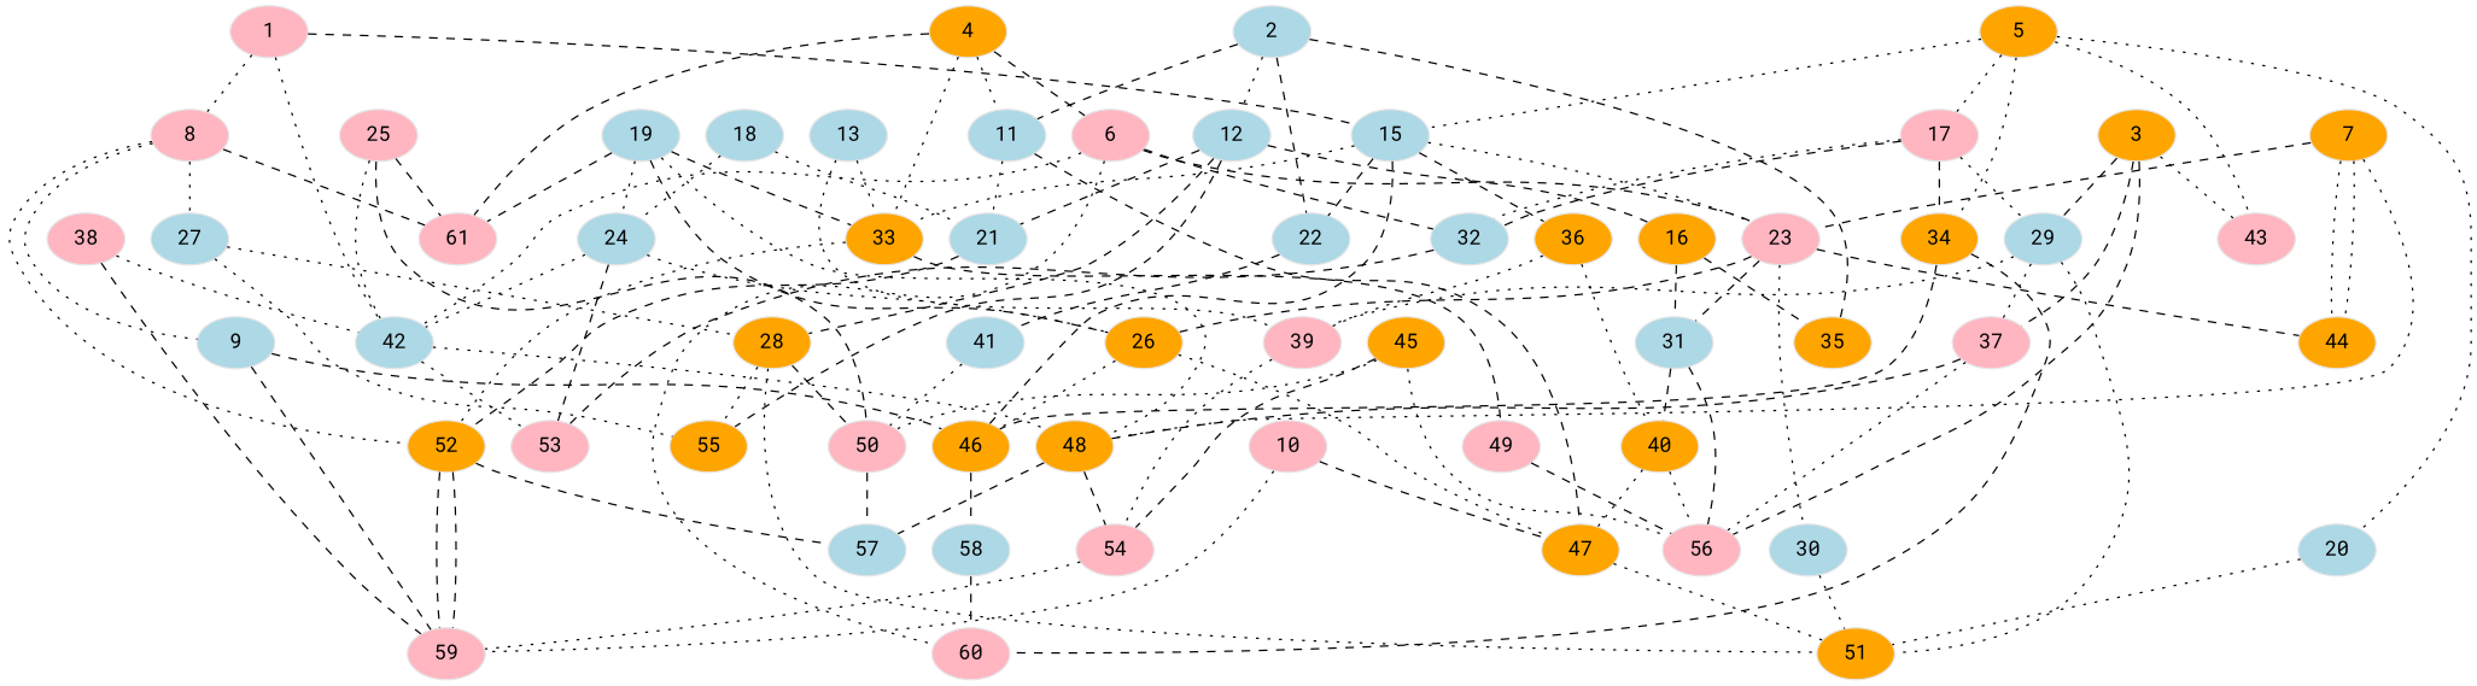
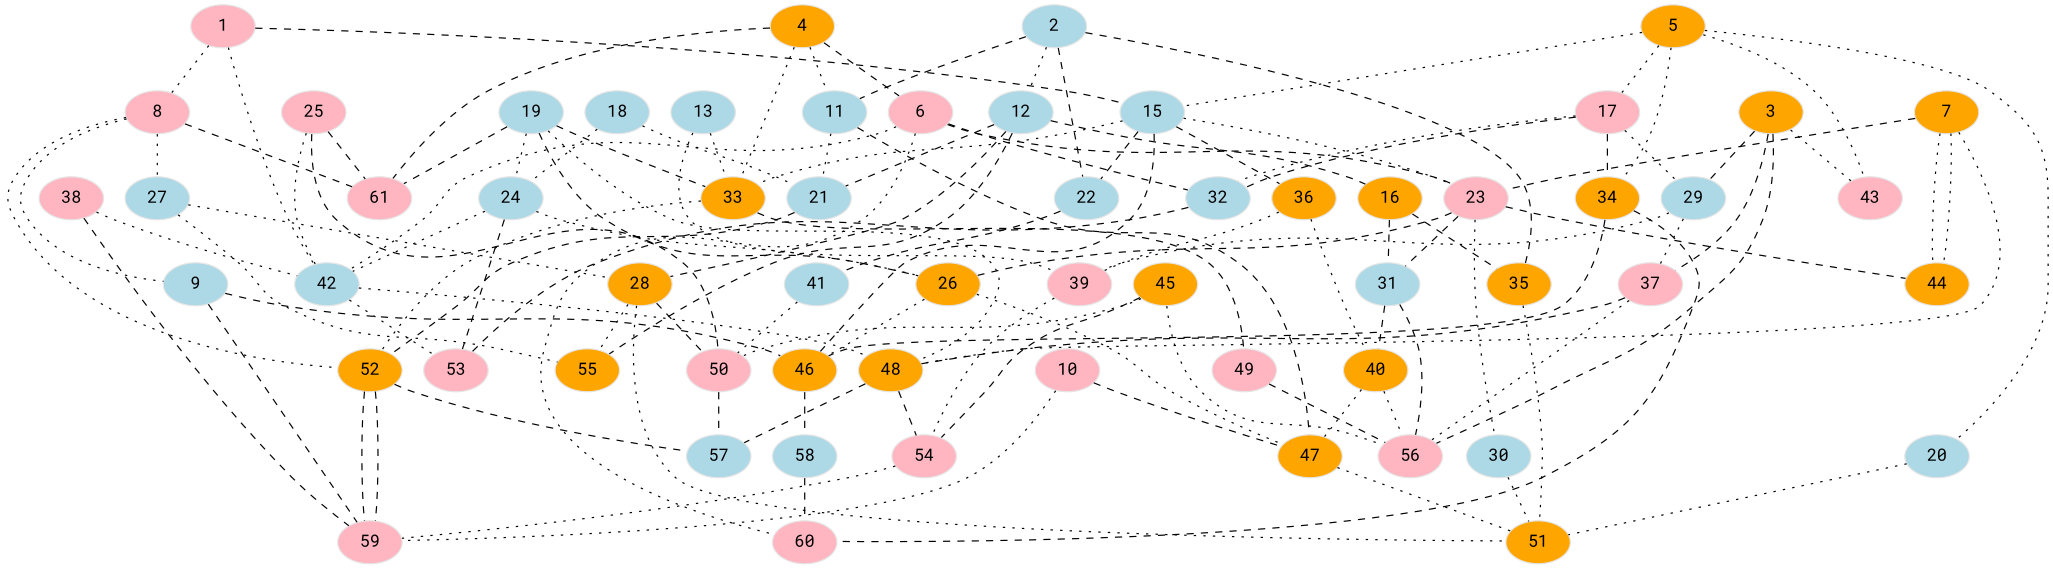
  graph {
    fontname="Roboto Mono"
    node [color=gray90 fillcolor=lightblue fontname="Roboto Mono" style=filled]
    edge [fontname="Roboto Mono" style=dotted]
    1 [fillcolor=lightpink]
    8 [fillcolor=lightpink]
    15
    42
    61 [fillcolor=lightpink]
    9
    27
    52 [fillcolor=orange]
    22
    33 [fillcolor=orange]
    23 [fillcolor=lightpink]
    46 [fillcolor=orange]
    36 [fillcolor=orange]
    48 [fillcolor=orange]
    53 [fillcolor=lightpink]
    2
    11
    12
    35 [fillcolor=orange]
    47 [fillcolor=orange]
    21
    16 [fillcolor=orange]
    28 [fillcolor=orange]
    55 [fillcolor=orange]
    41
    51 [fillcolor=orange]
    3 [fillcolor=orange]
    29
    37 [fillcolor=lightpink]
    43 [fillcolor=lightpink]
    56 [fillcolor=lightpink]
    39 [fillcolor=lightpink]
    4 [fillcolor=orange]
    6 [fillcolor=lightpink]
    32
    60 [fillcolor=lightpink]
    49 [fillcolor=lightpink]
    5 [fillcolor=orange]
    17 [fillcolor=lightpink]
    20
    34 [fillcolor=orange]
    44 [fillcolor=orange]
    30
    31
    26 [fillcolor=orange]
    7 [fillcolor=orange]
    54 [fillcolor=lightpink]
    57
    59 [fillcolor=lightpink]
    58
    10 [fillcolor=lightpink]
    50 [fillcolor=lightpink]
    13
    40 [fillcolor=orange]
    18
    24
    19
    25 [fillcolor=lightpink]
    38 [fillcolor=lightpink]
    45 [fillcolor=orange]
    1 -- 8
    1 -- 15 [style=dashed]
    1 -- 42
    8 -- 61 [style=dashed]
    8 -- 9
    8 -- 27
    8 -- 52
    15 -- 22 [style=dashed]
    15 -- 33
    15 -- 23
    15 -- 46 [style=dashed]
    15 -- 36 [style=dashed]
    42 -- 48
    42 -- 53
    9 -- 46 [style=dashed]
    9 -- 59 [style=dashed]
    27 -- 28
    27 -- 55
    52 -- 57 [style=dashed]
    52 -- 59 [style=dashed]
    52 -- 59 [style=dashed]
    22 -- 41 [style=dashed]
    33 -- 52
    33 -- 49 [style=dashed]
    23 -- 44 [style=dashed]
    23 -- 30
    23 -- 31 [style=dashed]
    23 -- 26 [style=dashed]
    46 -- 58 [style=dashed]
    36 -- 39
    36 -- 40
    48 -- 54 [style=dashed]
    48 -- 57 [style=dashed]
    2 -- 22 [style=dashed]
    2 -- 11 [style=dashed]
    2 -- 12
    2 -- 35 [style=dashed]
    11 -- 47 [style=dashed]
    11 -- 21
    12 -- 21 [style=dashed]
    12 -- 16 [style=dashed]
    12 -- 28 [style=dashed]
    12 -- 55 [style=dashed]
-   29 -- 51
+   35 -- 51
    47 -- 51
    21 -- 52 [style=dashed]
    16 -- 35 [style=dashed]
    16 -- 31 [style=dashed]
    28 -- 55
    28 -- 51
    28 -- 50 [style=dashed]
    41 -- 50
    3 -- 29 [style=dashed]
    3 -- 37 [style=dashed]
    3 -- 43
    3 -- 56 [style=dashed]
    29 -- 37
    29 -- 39
    37 -- 48 [style=dashed]
    37 -- 56
    39 -- 54
    4 -- 61 [style=dashed]
    4 -- 33
    4 -- 11
    4 -- 6 [style=dashed]
    6 -- 42
    6 -- 23 [style=dashed]
    6 -- 32 [style=dashed]
    6 -- 60
    32 -- 53 [style=dashed]
    49 -- 56 [style=dashed]
    5 -- 15
    5 -- 43
    5 -- 17
    5 -- 20
    5 -- 34
    17 -- 29
    17 -- 32
    17 -- 32 [style=dashed]
    17 -- 34 [style=dashed]
    20 -- 51
    34 -- 46 [style=dashed]
    34 -- 60 [style=dashed]
    30 -- 51
    31 -- 56 [style=dashed]
    31 -- 40 [style=dashed]
    26 -- 46
    26 -- 47
    7 -- 23 [style=dashed]
    7 -- 48
    7 -- 44
    7 -- 44
    54 -- 59
    58 -- 60 [style=dashed]
    10 -- 47 [style=dashed]
    10 -- 59
    50 -- 57 [style=dashed]
    13 -- 33
    13 -- 39
    40 -- 47
    40 -- 56
    18 -- 21
    18 -- 24
    24 -- 42
    24 -- 53 [style=dashed]
    24 -- 26
    19 -- 61 [style=dashed]
    19 -- 33 [style=dashed]
    19 -- 48
    19 -- 26 [style=dashed]
    19 -- 24
    25 -- 42
    25 -- 61 [style=dashed]
    25 -- 50 [style=dashed]
    38 -- 42
    38 -- 59 [style=dashed]
    45 -- 56
    45 -- 54 [style=dashed]
    45 -- 50
  }
